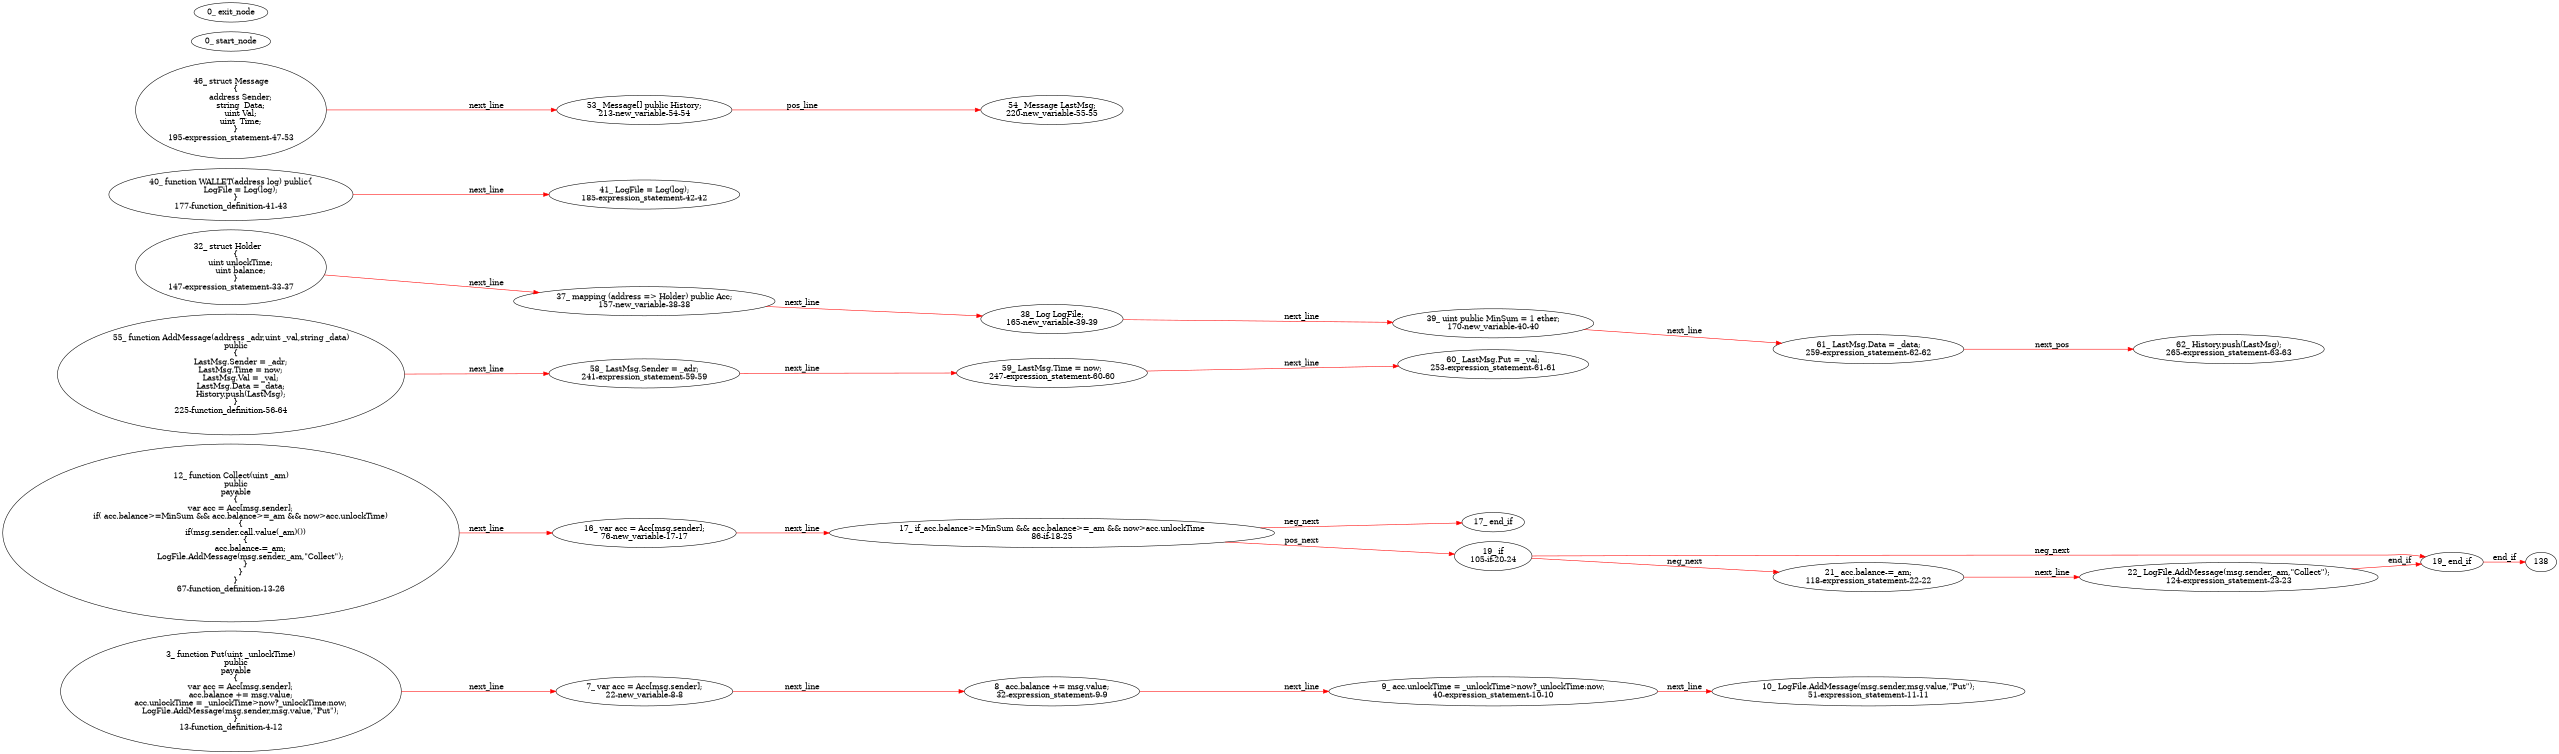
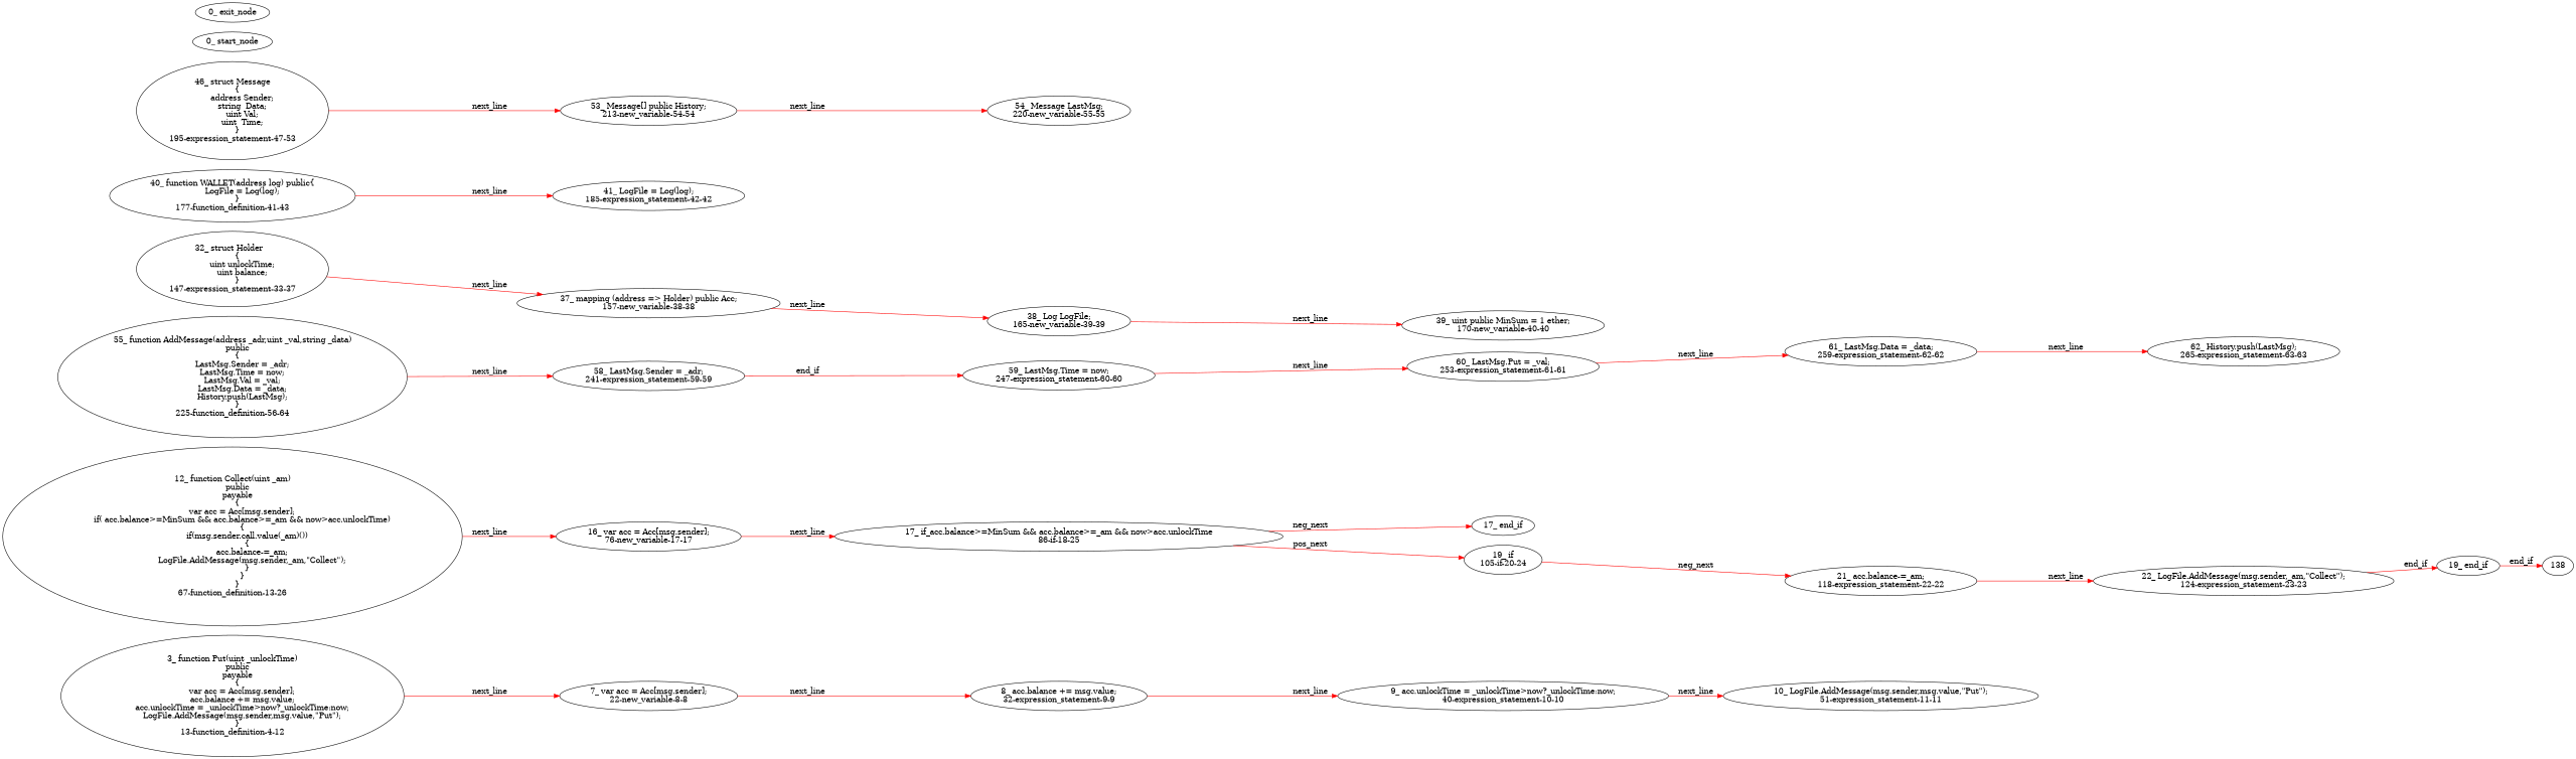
  digraph {
    rankdir=LR
    node [type_label=expression_statement]
    edge [color=red controlflow_type=next_line edge_type=CFG_edge]
    n1 [label="3_ function Put(uint _unlockTime)\n    public\n    payable\n    {\n        var acc = Acc[msg.sender];\n        acc.balance += msg.value;\n        acc.unlockTime = _unlockTime>now?_unlockTime:now;\n        LogFile.AddMessage(msg.sender,msg.value,\"Put\");\n    }\n13-function_definition-4-12" method="Put(uint _unlockTime)" type_label=function_definition]
    n2 [label="7_ var acc = Acc[msg.sender];\n22-new_variable-8-8" method="Put(uint _unlockTime)" type_label=new_variable]
    n3 [label="8_ acc.balance += msg.value;\n32-expression_statement-9-9" method="Put(uint _unlockTime)"]
    n4 [label="9_ acc.unlockTime = _unlockTime>now?_unlockTime:now;\n40-expression_statement-10-10" method="Put(uint _unlockTime)"]
    n5 [label="10_ LogFile.AddMessage(msg.sender,msg.value,\"Put\");\n51-expression_statement-11-11" method="Put(uint _unlockTime)"]
    n6 [label="12_ function Collect(uint _am)\n    public\n    payable\n    {\n        var acc = Acc[msg.sender];\n        if( acc.balance>=MinSum && acc.balance>=_am && now>acc.unlockTime)\n        {\n            if(msg.sender.call.value(_am)())\n            {\n                acc.balance-=_am;\n                LogFile.AddMessage(msg.sender,_am,\"Collect\");\n            }\n        }\n    }\n67-function_definition-13-26" method="Collect(uint _am)" type_label=function_definition]
    n7 [label="16_ var acc = Acc[msg.sender];\n76-new_variable-17-17" method="Collect(uint _am)" type_label=new_variable]
    n8 [label="17_ if_acc.balance>=MinSum && acc.balance>=_am && now>acc.unlockTime\n86-if-18-25" method="Collect(uint _am)" type_label=if]
    n9 [label="17_ end_if" method="Collect(uint _am)" type_label=end_if]
    n10 [label="19_ if\n105-if-20-24" method="Collect(uint _am)" type_label=if]
    n11 [label="19_ end_if" method="Collect(uint _am)" type_label=end_if]
    n12 [label="21_ acc.balance-=_am;\n118-expression_statement-22-22" method="Collect(uint _am)"]
    138 [type_label=""]
    n14 [label="22_ LogFile.AddMessage(msg.sender,_am,\"Collect\");\n124-expression_statement-23-23" method="Collect(uint _am)"]
    n15 [label="32_ struct Holder   \n    {\n        uint unlockTime;\n        uint balance;\n    }\n147-expression_statement-33-37" method="Holder()"]
    n16 [label="37_ mapping (address => Holder) public Acc;\n157-new_variable-38-38" type_label=new_variable]
    n17 [label="38_ Log LogFile;\n165-new_variable-39-39" type_label=new_variable]
    n18 [label="39_ uint public MinSum = 1 ether;\n170-new_variable-40-40" type_label=new_variable]
    n19 [label="40_ function WALLET(address log) public{\n        LogFile = Log(log);\n    }\n177-function_definition-41-43" method="WALLET(address log)" type_label=function_definition]
    n20 [label="41_ LogFile = Log(log);\n185-expression_statement-42-42" method="WALLET(address log)"]
    n21 [label="46_ struct Message\n    {\n        address Sender;\n        string  Data;\n        uint Val;\n        uint  Time;\n    }\n195-expression_statement-47-53" method="Message()"]
    n22 [label="53_ Message[] public History;\n213-new_variable-54-54" type_label=new_variable]
    n23 [label="54_ Message LastMsg;\n220-new_variable-55-55" type_label=new_variable]
    n24 [label="55_ function AddMessage(address _adr,uint _val,string _data)\n    public\n    {\n        LastMsg.Sender = _adr;\n        LastMsg.Time = now;\n        LastMsg.Val = _val;\n        LastMsg.Data = _data;\n        History.push(LastMsg);\n    }\n225-function_definition-56-64" method="AddMessage(address _adr,uint _val,string _data)" type_label=function_definition]
    n25 [label="58_ LastMsg.Sender = _adr;\n241-expression_statement-59-59" method="AddMessage(address _adr,uint _val,string _data)"]
    n26 [label="59_ LastMsg.Time = now;\n247-expression_statement-60-60" method="AddMessage(address _adr,uint _val,string _data)"]
    n27 [label="60_ LastMsg.Put = _val;\n253-expression_statement-61-61" method="AddMessage(address _adr,uint _val,string _data)"]
    n28 [label="61_ LastMsg.Data = _data;\n259-expression_statement-62-62" method="AddMessage(address _adr,uint _val,string _data)"]
    n29 [label="62_ History.push(LastMsg);\n265-expression_statement-63-63" method="AddMessage(address _adr,uint _val,string _data)"]
    n30 [label="0_ start_node" type_label=start]
    n31 [label="0_ exit_node" type_label=exit]
    n1 -> n2 [label=next_line]
    n2 -> n3 [label=next_line]
    n3 -> n4 [label=next_line]
    n4 -> n5 [label=next_line]
    n6 -> n7 [label=next_line]
    n7 -> n8 [label=next_line]
    n8 -> n9 [controlflow_type=neg_next label=neg_next]
    n8 -> n10 [controlflow_type=pos_next label=pos_next]
-   n10 -> n11 [controlflow_type=neg_next label=neg_next]
    n10 -> n12 [controlflow_type=pos_next label=neg_next]
    n11 -> 138 [label=end_if]
    n12 -> n14 [label=next_line]
    n14 -> n11 [controlflow_type=end_if label=end_if]
    n15 -> n16 [label=next_line]
    n16 -> n17 [label=next_line]
    n17 -> n18 [label=next_line]
    n19 -> n20 [label=next_line]
    n21 -> n22 [label=next_line]
-   n22 -> n23 [label=pos_line]
+   n22 -> n23 [label=next_line]
    n24 -> n25 [label=next_line]
-   n25 -> n26 [label=next_line]
+   n25 -> n26 [label=end_if]
    n26 -> n27 [label=next_line]
-   n18 -> n28 [label=next_line]
-   n28 -> n29 [label=next_pos]
+   n27 -> n28 [label=next_line]
+   n28 -> n29 [label=next_line]
  }
